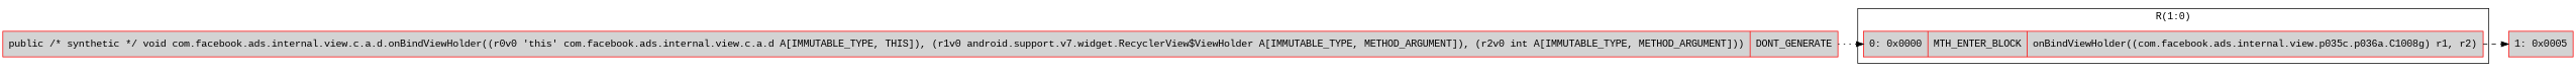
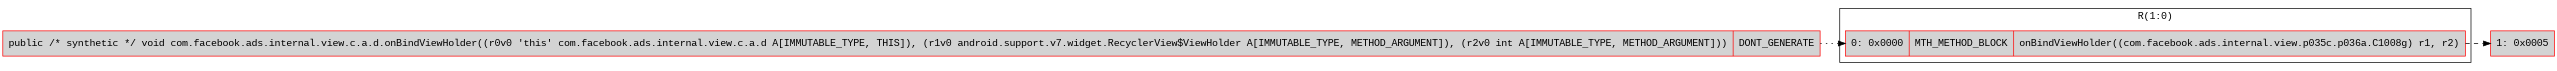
  digraph {
    rankdir=LR
    fontname="Liberation Mono"
    node [color=red shape=record style=filled fillcolor=lightgrey fontname="Liberation Mono"]
    edge [fontname="Liberation Mono"]
-   n1 [label="{0\:\ 0x0000|MTH_ENTER_BLOCK\l|onBindViewHolder((com.facebook.ads.internal.view.p035c.p036a.C1008g) r1, r2)\l}"]
+   n1 [label="{0\:\ 0x0000|MTH_METHOD_BLOCK\l|onBindViewHolder((com.facebook.ads.internal.view.p035c.p036a.C1008g) r1, r2)\l}"]
    n2 [label="{1\:\ 0x0005}"]
    n3 [label="{public \/* synthetic *\/ void com.facebook.ads.internal.view.c.a.d.onBindViewHolder((r0v0 'this' com.facebook.ads.internal.view.c.a.d A[IMMUTABLE_TYPE, THIS]), (r1v0 android.support.v7.widget.RecyclerView$ViewHolder A[IMMUTABLE_TYPE, METHOD_ARGUMENT]), (r2v0 int A[IMMUTABLE_TYPE, METHOD_ARGUMENT]))  | DONT_GENERATE\l}"]
    subgraph cluster_1 {
      label="R(1:0)"
      n1
    }
    n1 -> n2 [style=dashed]
    n3 -> n1 [style=dotted]
  }
